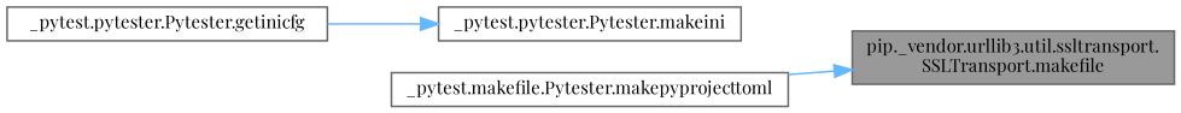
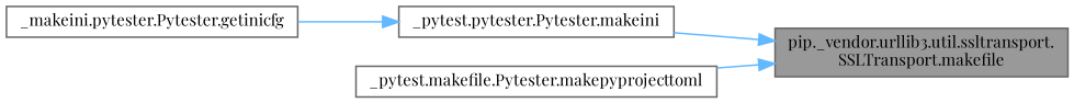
  digraph {
    fontname="Playfair Display"
    rankdir=RL
    node [color=grey40 fillcolor=white fontname="Playfair Display" fontsize=10 shape=box style=filled]
    edge [color=steelblue1 dir=back fontname="Playfair Display" fontsize=10 labelfontname=Helvetica labelfontsize=10 style=solid]
    n1 [color=gray40 fillcolor=grey60 fontcolor=black height=0.2 label="pip._vendor.urllib3.util.ssltransport.\lSSLTransport.makefile" width=0.4]
    n2 [height=0.2 label="_pytest.pytester.Pytester.makeini" width=0.4]
    n3 [height=0.2 label="_pytest.makefile.Pytester.makepyprojecttoml" width=0.4]
-   n4 [height=0.2 label="_pytest.pytester.Pytester.getinicfg" width=0.4]
+   n4 [height=0.2 label="_makeini.pytester.Pytester.getinicfg" width=0.4]
+   n1 -> n2
    n1 -> n3
    n2 -> n4
  }
